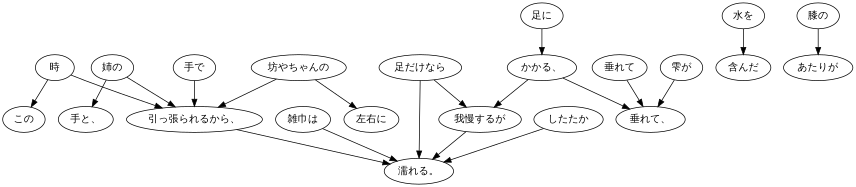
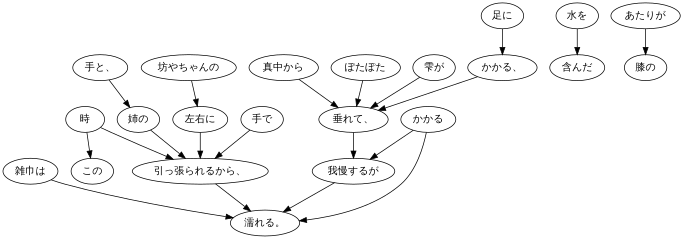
  digraph {
    fontname="EB Garamond"
    node [fontname="EB Garamond"]
    edge [fontname="EB Garamond"]
    n1 [label="雑巾は"]
    n2 [label="濡れる。"]
    n3 [label="この"]
    n4 [label="時"]
    n5 [label="引っ張られるから、"]
    n6 [label="姉の"]
    n7 [label="手と、"]
    n8 [label="坊やちゃんの"]
    n9 [label="左右に"]
    n10 [label="手で"]
    n11 [label="水を"]
    n12 [label="含んだ"]
+   n13 [label="真中から"]
    n14 [label="垂れて、"]
-   n15 [label="垂れて"]
+   n15 [label="ぽたぽた"]
    n16 [label="雫が"]
    n17 [label="かかる、"]
    n18 [label="我慢するが"]
    n19 [label="足に"]
-   n20 [label="足だけなら"]
+   n20 [label="かかる"]
    n21 [label="膝の"]
    n22 [label="あたりが"]
-   n23 [label="したたか"]
    n1 -> n2
    n4 -> n3
    n4 -> n5
    n5 -> n2
    n6 -> n5
-   n6 -> n7
+   n7 -> n6
    n8 -> n9
-   n8 -> n5
+   n9 -> n5
    n10 -> n5
    n11 -> n12
+   n13 -> n14
    n15 -> n14
    n16 -> n14
    n17 -> n14
-   n17 -> n18
+   n14 -> n18
    n18 -> n2
    n19 -> n17
    n20 -> n2
    n20 -> n18
-   n21 -> n22
-   n23 -> n2
+   n22 -> n21
  }
